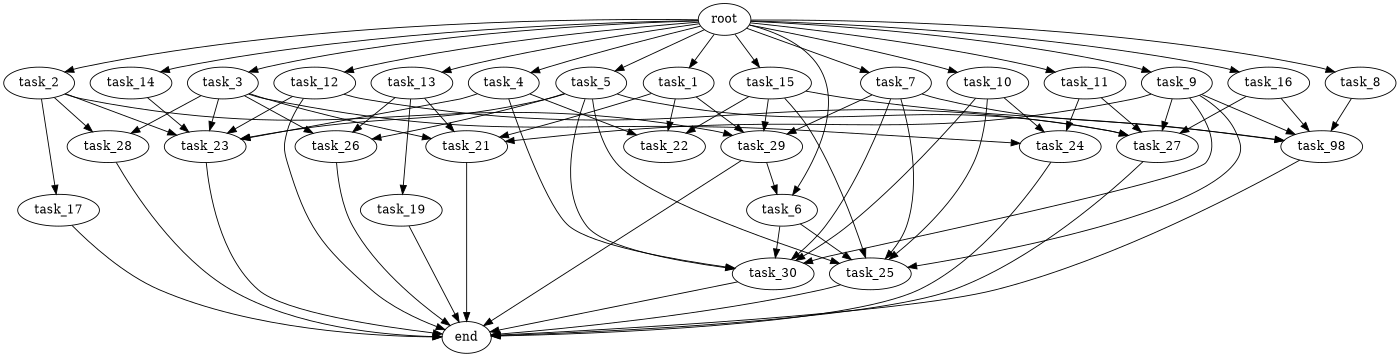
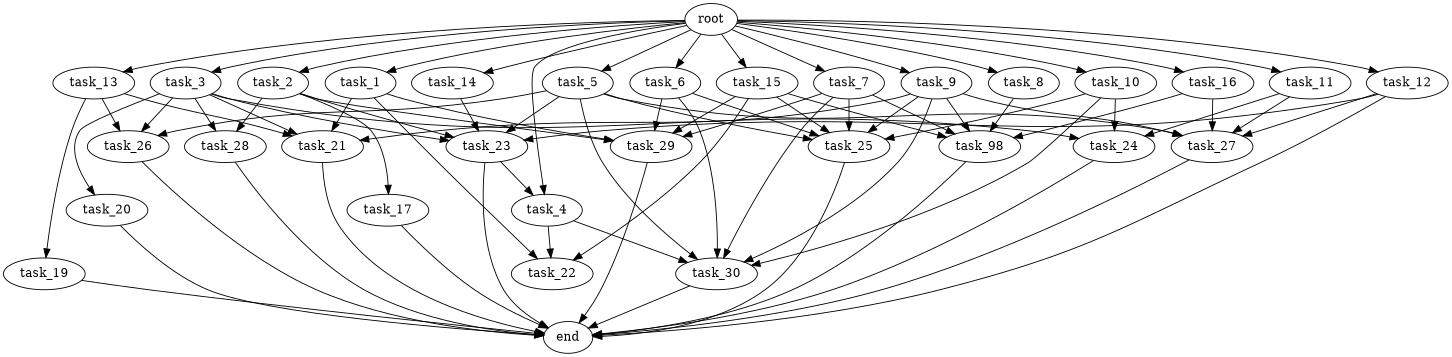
  digraph {
    root
    task_1
    task_2
    task_3
    task_4
    task_5
    task_6
    task_7
    task_8
    task_9
    task_10
    task_11
    task_12
    task_13
    task_14
    task_15
    task_16
    task_21
    task_22
    task_29
    task_17
    task_23
    task_28
+   task_20
    task_24
    task_26
    task_30
    task_25
    task_27
    n30 [label=task_98]
    end
    task_19
    root -> task_1
    root -> task_2
    root -> task_3
    root -> task_4
    root -> task_5
    root -> task_6
    root -> task_7
    root -> task_8
    root -> task_9
    root -> task_10
    root -> task_11
    root -> task_12
    root -> task_13
    root -> task_14
    root -> task_15
    root -> task_16
    task_1 -> task_21
    task_1 -> task_22
    task_1 -> task_29
    task_2 -> task_29
    task_2 -> task_17
    task_2 -> task_23
    task_2 -> task_28
    task_3 -> task_21
    task_3 -> task_23
    task_3 -> task_28
+   task_3 -> task_20
    task_3 -> task_24
    task_3 -> task_26
    task_4 -> task_22
-   task_4 -> task_23
+   task_23 -> task_4
    task_4 -> task_30
    task_5 -> task_23
    task_5 -> task_26
    task_5 -> task_30
    task_5 -> task_25
    task_5 -> task_27
-   task_29 -> task_6
+   task_6 -> task_29
    task_6 -> task_30
    task_6 -> task_25
    task_7 -> task_29
    task_7 -> task_30
    task_7 -> task_25
    task_7 -> n30
    task_8 -> n30
    task_9 -> task_21
    task_9 -> task_30
    task_9 -> task_25
    task_9 -> task_27
    task_9 -> n30
    task_10 -> task_24
    task_10 -> task_30
    task_10 -> task_25
    task_11 -> task_24
    task_11 -> task_27
    task_12 -> task_23
    task_12 -> task_27
    task_12 -> end
    task_13 -> task_21
    task_13 -> task_26
    task_13 -> task_19
    task_14 -> task_23
    task_15 -> task_22
    task_15 -> task_29
    task_15 -> task_25
    task_15 -> n30
    task_16 -> task_27
    task_16 -> n30
    task_21 -> end
    task_29 -> end
    task_17 -> end
    task_23 -> end
    task_28 -> end
+   task_20 -> end
    task_24 -> end
    task_26 -> end
    task_30 -> end
    task_25 -> end
    task_27 -> end
    n30 -> end
    task_19 -> end
  }
